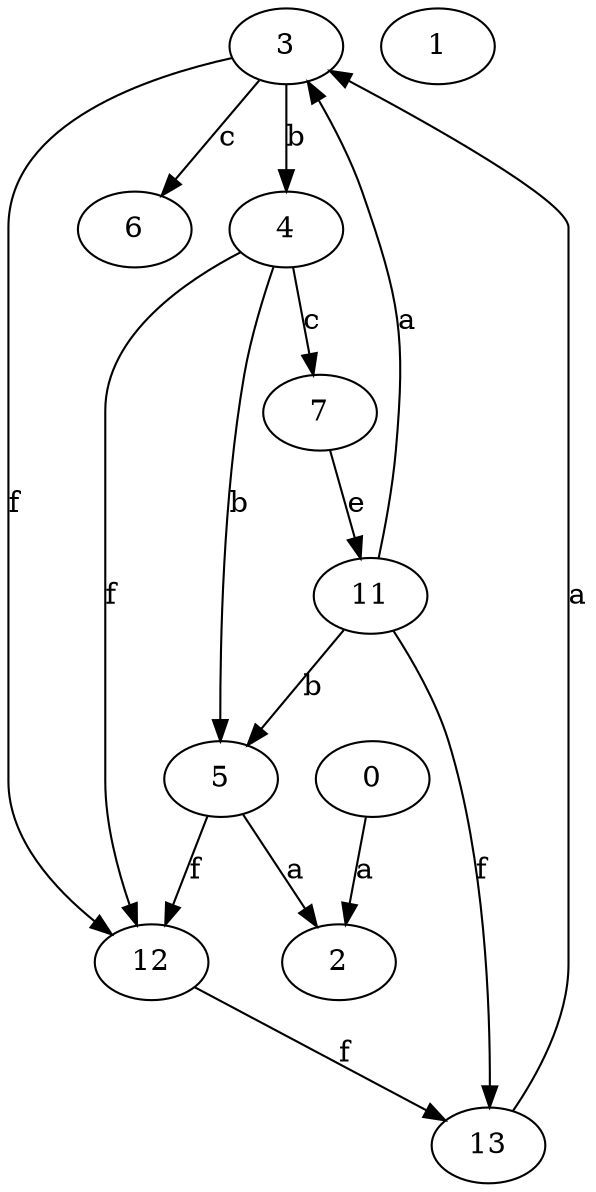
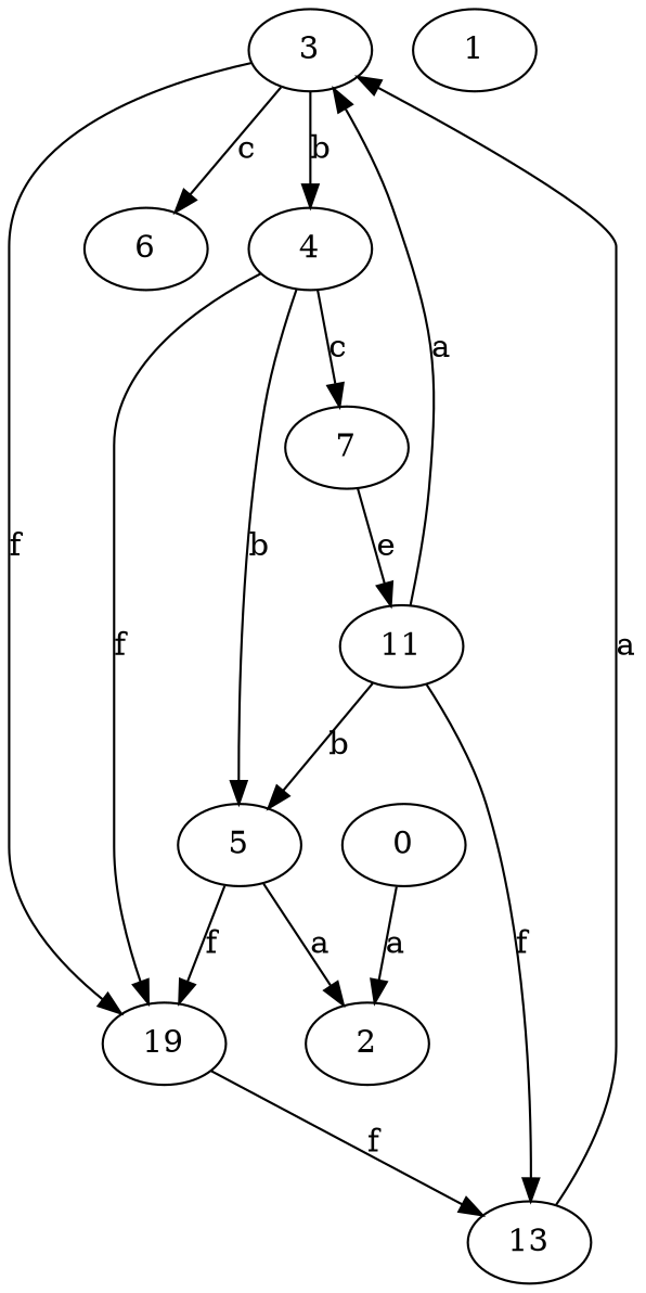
  strict digraph {
    3
    4
    6
-   12
+   12 [label=19]
    5
    7
    13
    0
    2
    11
    1
    3 -> 4 [label=b]
    3 -> 6 [label=c]
    3 -> 12 [label=f]
    4 -> 12 [label=f]
    4 -> 5 [label=b]
    4 -> 7 [label=c]
    12 -> 13 [label=f]
    5 -> 12 [label=f]
    5 -> 2 [label=a]
    7 -> 11 [label=e]
    13 -> 3 [label=a]
    0 -> 2 [label=a]
    11 -> 3 [label=a]
    11 -> 5 [label=b]
    11 -> 13 [label=f]
  }
